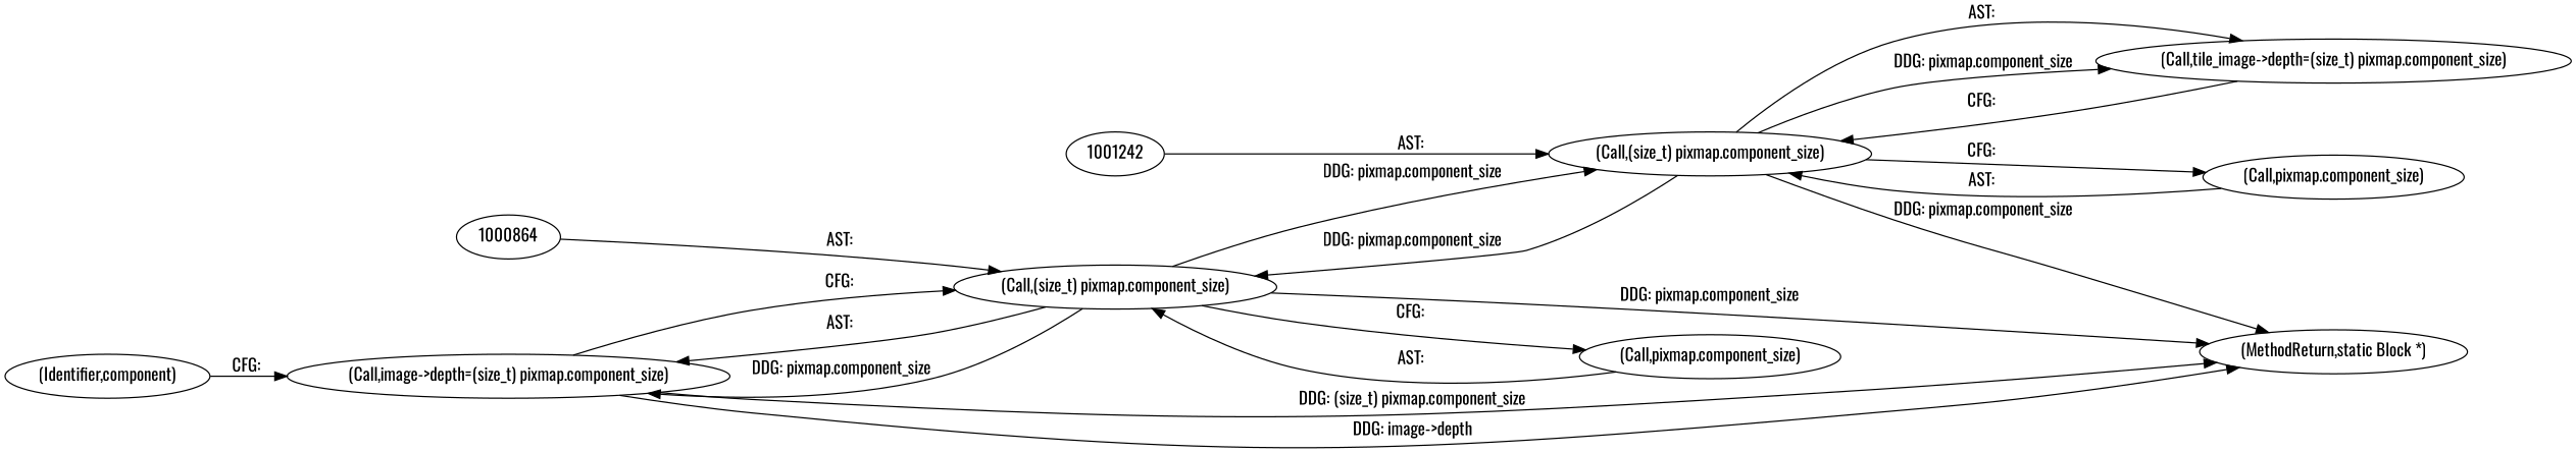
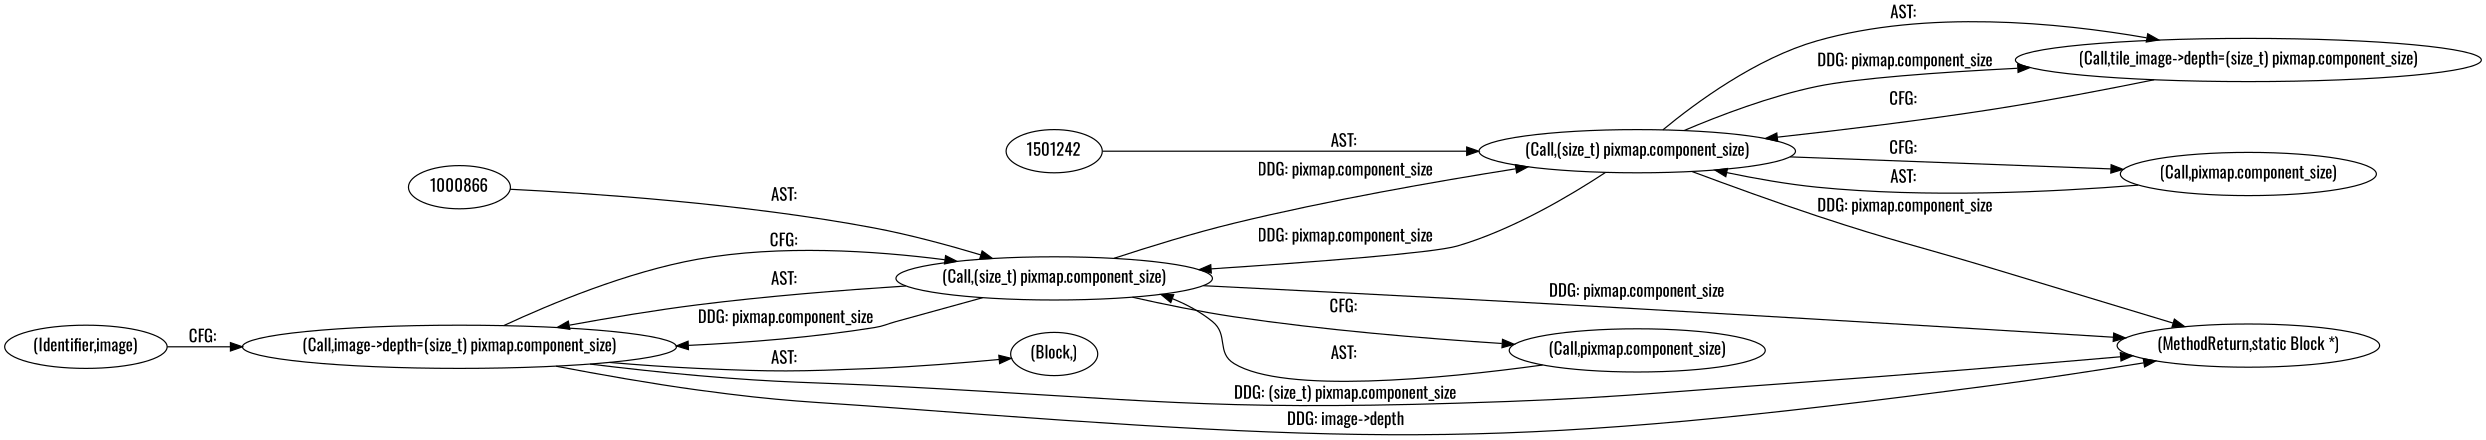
  digraph {
    fontname=Oswald
    rankdir=LR
    node [fontname=Oswald]
    edge [fontname=Oswald]
    n1 [label="(Call,image->depth=(size_t) pixmap.component_size)"]
    n2 [label="(Call,(size_t) pixmap.component_size)"]
+   n3 [label="(Block,)"]
    n4 [label="(MethodReturn,static Block *)"]
    n5 [label="(Call,(size_t) pixmap.component_size)"]
    n6 [label="(Call,pixmap.component_size)"]
    n7 [label="(Call,tile_image->depth=(size_t) pixmap.component_size)"]
    n8 [label="(Call,pixmap.component_size)"]
-   n9 [label="(Identifier,component)"]
-   1000866 [label=1000864]
-   1001242
+   n9 [label="(Identifier,image)"]
+   1000866
+   1001242 [label=1501242]
    n1 -> n2 [label="CFG: "]
+   n1 -> n3 [label="AST: "]
    n1 -> n4 [label="DDG: (size_t) pixmap.component_size"]
    n1 -> n4 [label="DDG: image->depth"]
    n2 -> n1 [label="AST: "]
    n2 -> n1 [label="DDG: pixmap.component_size"]
    n2 -> n4 [label="DDG: pixmap.component_size"]
    n2 -> n5 [label="DDG: pixmap.component_size"]
    n2 -> n6 [label="CFG: "]
    n5 -> n2 [label="DDG: pixmap.component_size"]
    n5 -> n4 [label="DDG: pixmap.component_size"]
    n5 -> n7 [label="AST: "]
    n5 -> n7 [label="DDG: pixmap.component_size"]
    n5 -> n8 [label="CFG: "]
    n6 -> n2 [label="AST: "]
    n7 -> n5 [label="CFG: "]
    n8 -> n5 [label="AST: "]
    n9 -> n1 [label="CFG: "]
    1000866 -> n2 [label="AST: "]
    1001242 -> n5 [label="AST: "]
  }
